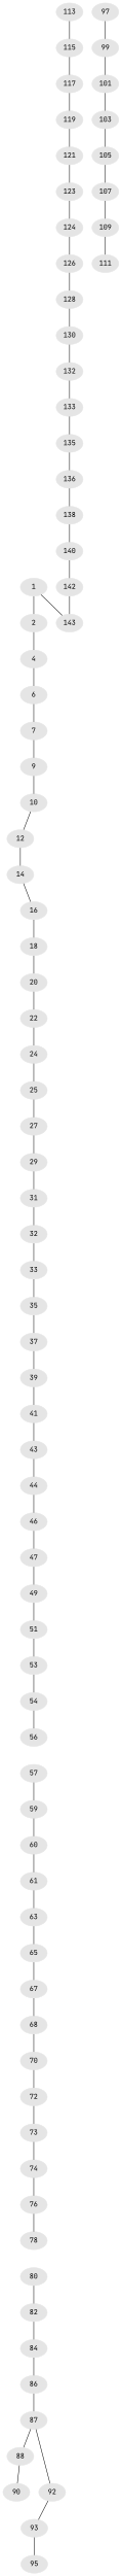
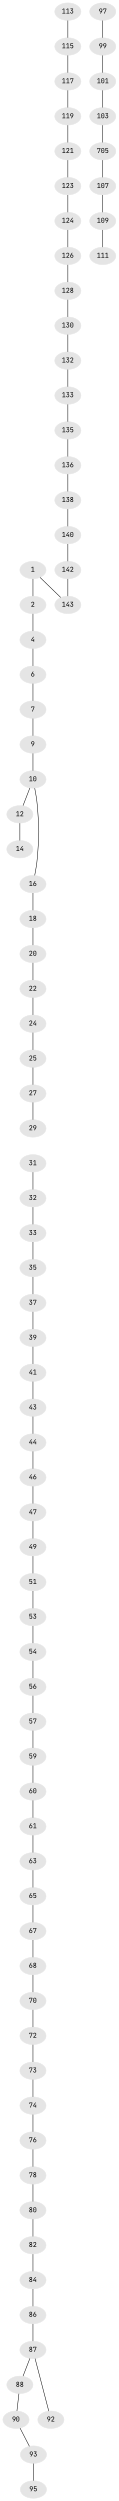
  graph {
    fontname="JetBrains Mono"
    node [color=gray90 fontname="JetBrains Mono" style=filled]
    edge [fontname="JetBrains Mono"]
    2 [super="+3"]
    4 [super="+5"]
    1
    143 [super="+144"]
    6
    7 [super="+8"]
    9
    10 [super="+11"]
    12 [super="+13"]
    14 [super="+15"]
    16 [super="+17"]
    18 [super="+19"]
    20 [super="+21"]
    22 [super="+23"]
    24
    25 [super="+26"]
    27 [super="+28"]
    29 [super="+30"]
    31
    32
    33 [super="+34"]
    35 [super="+36"]
    37 [super="+38"]
    39 [super="+40"]
    41 [super="+42"]
    43
    44 [super="+45"]
    46
    47 [super="+48"]
    49 [super="+50"]
    51 [super="+52"]
    53
    54 [super="+55"]
    56
    57 [super="+58"]
    59
    60
    61 [super="+62"]
    63 [super="+64"]
    65 [super="+66"]
    67
    68 [super="+69"]
    70 [super="+71"]
    72
    73
    74 [super="+75"]
    76 [super="+77"]
    78 [super="+79"]
    80 [super="+81"]
    82 [super="+83"]
    84 [super="+85"]
    86
    87
    88 [super="+89"]
    92
    90 [super="+91"]
    93 [super="+94"]
    95 [super="+96"]
    97 [super="+98"]
    99 [super="+100"]
    101 [super="+102"]
    103 [super="+104"]
-   105 [super="+106"]
+   105 [super="+106" label=705]
    107 [super="+108"]
    109 [super="+110"]
    111 [super="+112"]
    113 [super="+114"]
    115 [super="+116"]
    117 [super="+118"]
    119 [super="+120"]
    121 [super="+122"]
    123
    124 [super="+125"]
    126 [super="+127"]
    128 [super="+129"]
    130 [super="+131"]
    132
    133 [super="+134"]
    135
    136 [super="+137"]
    138 [super="+139"]
    140 [super="+141"]
    142
    2 -- 4
    4 -- 6
    1 -- 2
    1 -- 143
    6 -- 7
    7 -- 9
    9 -- 10
    10 -- 12
    12 -- 14
-   14 -- 16
+   10 -- 16
    16 -- 18
    18 -- 20
    20 -- 22
    22 -- 24
    24 -- 25
    25 -- 27
    27 -- 29
-   29 -- 31
    31 -- 32
    32 -- 33
    33 -- 35
    35 -- 37
    37 -- 39
    39 -- 41
    41 -- 43
    43 -- 44
    44 -- 46
    46 -- 47
    47 -- 49
    49 -- 51
    51 -- 53
    53 -- 54
    54 -- 56
+   56 -- 57
    57 -- 59
    59 -- 60
    60 -- 61
    61 -- 63
    63 -- 65
    65 -- 67
    67 -- 68
    68 -- 70
    70 -- 72
    72 -- 73
    73 -- 74
    74 -- 76
    76 -- 78
+   78 -- 80
    80 -- 82
    82 -- 84
    84 -- 86
    86 -- 87
    87 -- 88
    87 -- 92
    88 -- 90
-   92 -- 93
+   90 -- 93
    93 -- 95
    97 -- 99
    99 -- 101
    101 -- 103
    103 -- 105
    105 -- 107
    107 -- 109
    109 -- 111
    113 -- 115
    115 -- 117
    117 -- 119
    119 -- 121
    121 -- 123
    123 -- 124
    124 -- 126
    126 -- 128
    128 -- 130
    130 -- 132
    132 -- 133
    133 -- 135
    135 -- 136
    136 -- 138
    138 -- 140
    140 -- 142
    142 -- 143
  }
